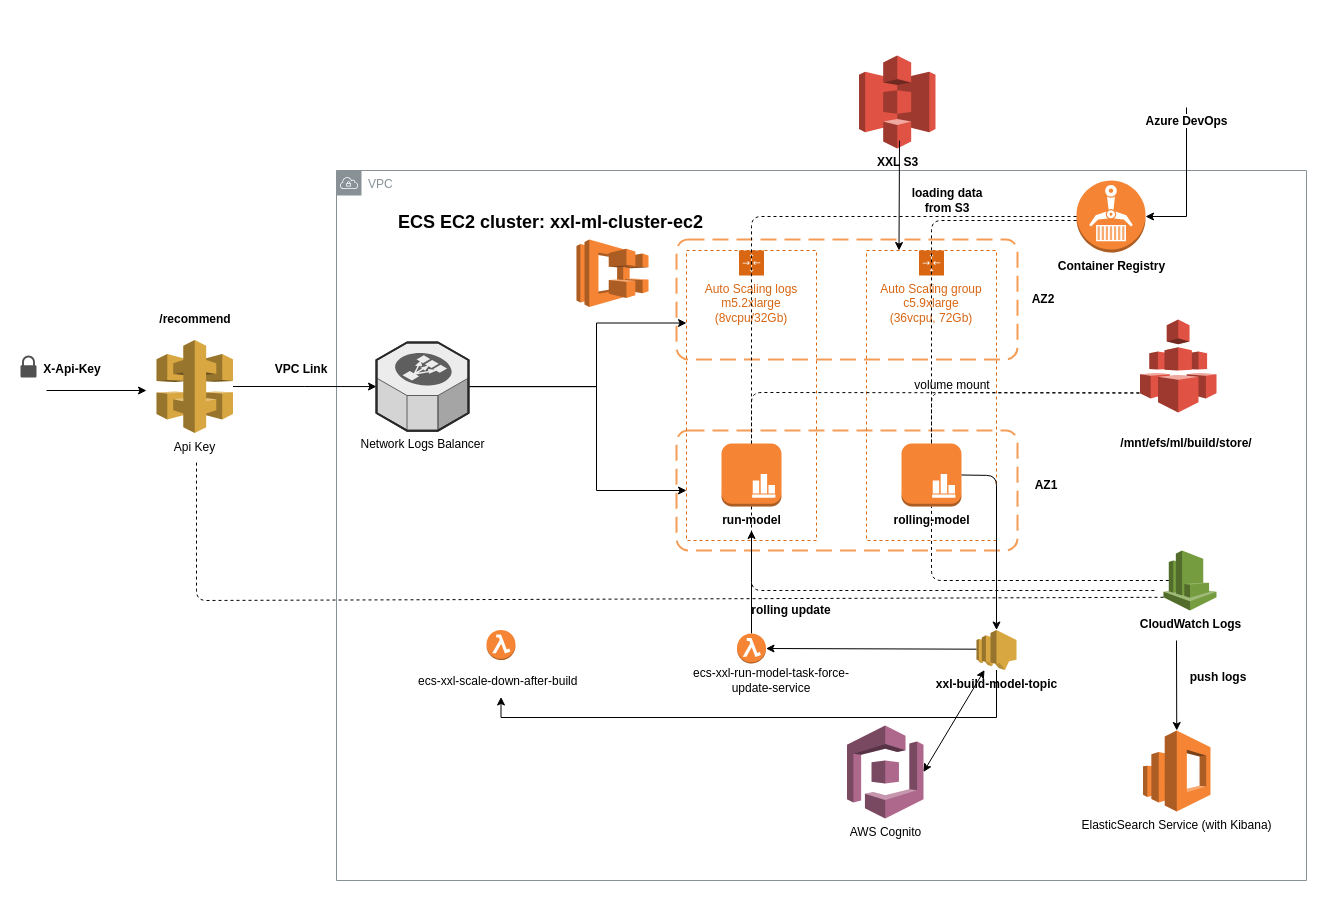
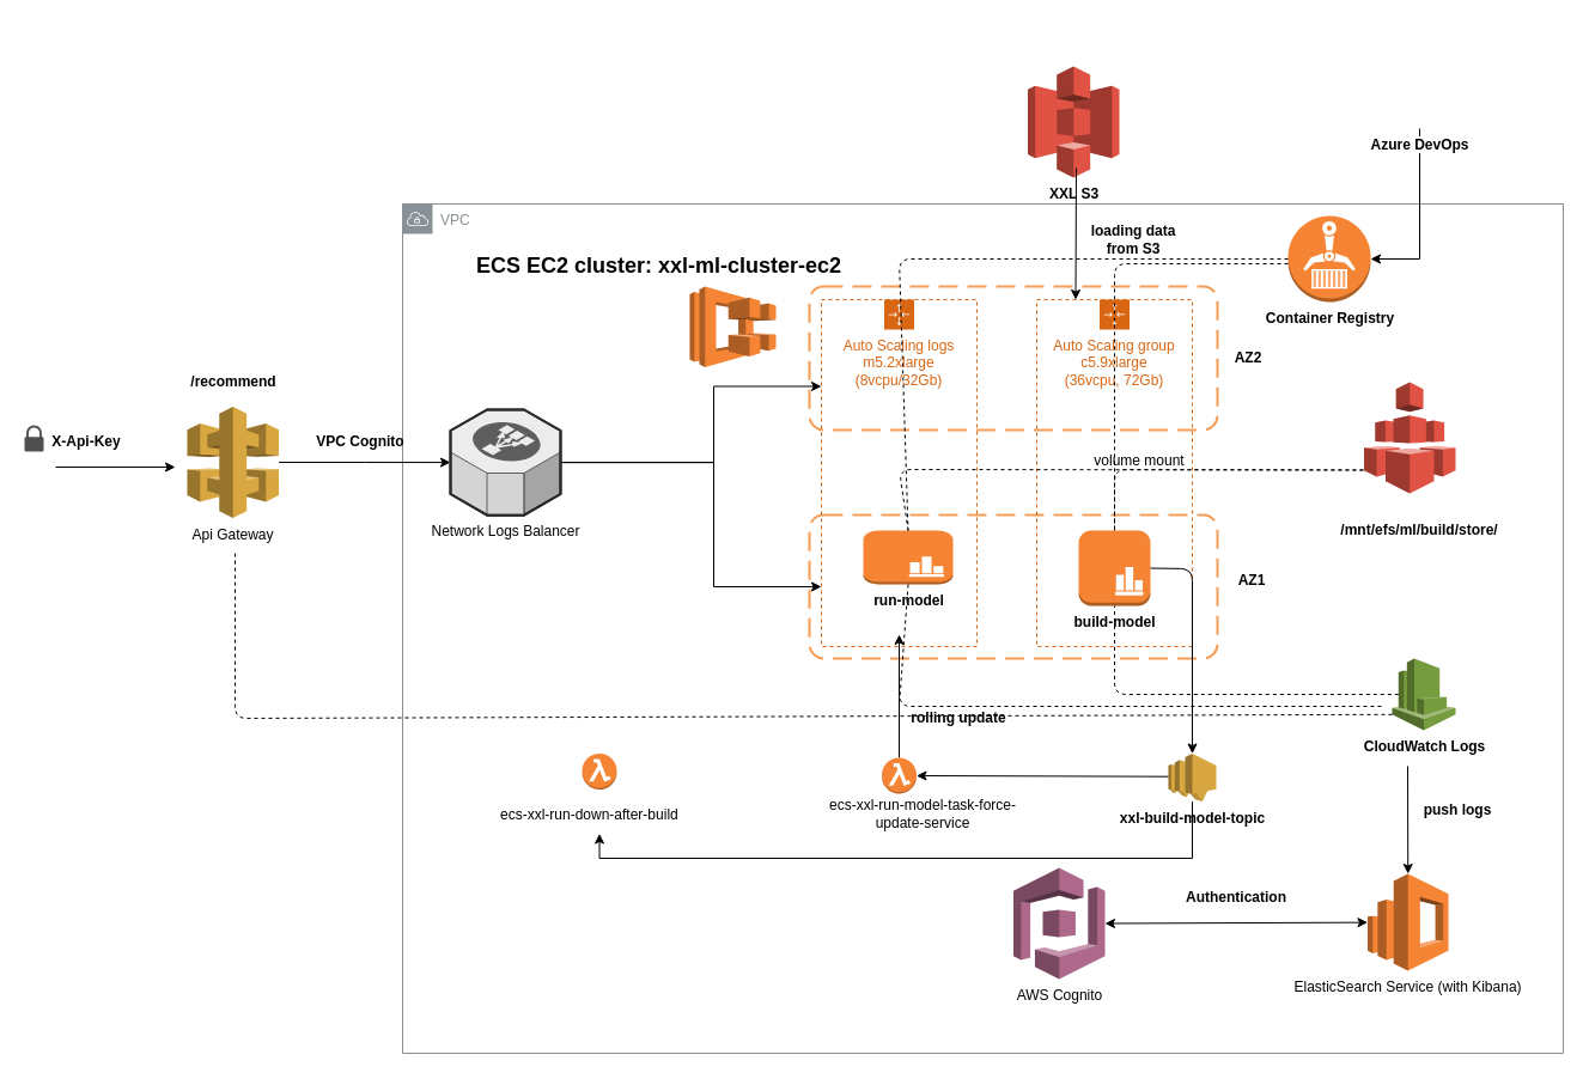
  <mxCell id="0" />
  <mxCell id="1" parent="0" />
  <mxCell id="2" value="VPC" style="outlineConnect=0;gradientColor=none;html=1;whiteSpace=wrap;fontSize=12;fontStyle=0;shape=mxgraph.aws4.group;grIcon=mxgraph.aws4.group_vpc;strokeColor=#879196;fillColor=none;verticalAlign=top;align=left;spacingLeft=30;fontColor=#879196;dashed=0;" vertex="1" parent="1"><mxGeometry x="336" y="170" width="970" height="710" as="geometry" /></mxCell>
  <mxCell id="3" style="edgeStyle=orthogonalEdgeStyle;rounded=0;orthogonalLoop=1;jettySize=auto;html=1;" edge="1" parent="1" source="4" target="7"><mxGeometry relative="1" as="geometry" /></mxCell>
- <mxCell id="4" value="Api Key" style="outlineConnect=0;dashed=0;verticalLabelPosition=bottom;verticalAlign=top;align=center;html=1;shape=mxgraph.aws3.api_gateway;fillColor=#D9A741;gradientColor=none;" vertex="1" parent="1"><mxGeometry x="156" y="339.5" width="76.5" height="93" as="geometry" /></mxCell>
+ <mxCell id="4" value="Api Gateway" style="outlineConnect=0;dashed=0;verticalLabelPosition=bottom;verticalAlign=top;align=center;html=1;shape=mxgraph.aws3.api_gateway;fillColor=#D9A741;gradientColor=none;" vertex="1" parent="1"><mxGeometry x="156" y="339.5" width="76.5" height="93" as="geometry" /></mxCell>
  <mxCell id="5" style="edgeStyle=orthogonalEdgeStyle;rounded=0;orthogonalLoop=1;jettySize=auto;html=1;entryX=0;entryY=0.25;entryDx=0;entryDy=0;" edge="1" parent="1" source="7" target="13"><mxGeometry relative="1" as="geometry"><Array as="points"><mxPoint x="596" y="386" /><mxPoint x="596" y="323" /></Array></mxGeometry></mxCell>
  <mxCell id="6" style="edgeStyle=orthogonalEdgeStyle;rounded=0;orthogonalLoop=1;jettySize=auto;html=1;" edge="1" parent="1" source="7" target="13"><mxGeometry relative="1" as="geometry"><Array as="points"><mxPoint x="596" y="386" /><mxPoint x="596" y="490" /></Array></mxGeometry></mxCell>
  <mxCell id="7" value="Network Logs Balancer" style="verticalLabelPosition=bottom;html=1;verticalAlign=top;strokeWidth=1;align=center;outlineConnect=0;dashed=0;outlineConnect=0;shape=mxgraph.aws3d.elasticLoadBalancing;fillColor=#ECECEC;strokeColor=#5E5E5E;aspect=fixed;" vertex="1" parent="1"><mxGeometry x="376" y="342" width="92" height="88.17" as="geometry" /></mxCell>
  <mxCell id="8" value="" style="rounded=1;arcSize=10;dashed=1;strokeColor=#F59D56;fillColor=none;gradientColor=none;dashPattern=8 4;strokeWidth=2;" vertex="1" parent="1"><mxGeometry x="676" y="239" width="341" height="120" as="geometry" /></mxCell>
  <mxCell id="9" value="" style="rounded=1;arcSize=10;dashed=1;strokeColor=#F59D56;fillColor=none;gradientColor=none;dashPattern=8 4;strokeWidth=2;" vertex="1" parent="1"><mxGeometry x="676" y="430" width="341" height="120" as="geometry" /></mxCell>
  <mxCell id="10" value="" style="outlineConnect=0;dashed=0;verticalLabelPosition=bottom;verticalAlign=top;align=center;html=1;shape=mxgraph.aws3.efs;fillColor=#E05243;gradientColor=none;" vertex="1" parent="1"><mxGeometry x="1139.5" y="319" width="76.5" height="93" as="geometry" /></mxCell>
  <mxCell id="11" value="/mnt/efs/ml/build/store/" style="text;html=1;strokeColor=none;fillColor=none;align=center;verticalAlign=middle;whiteSpace=wrap;rounded=0;fontStyle=1" vertex="1" parent="1"><mxGeometry x="1116" y="422.5" width="140" height="40" as="geometry" /></mxCell>
  <mxCell id="12" value="" style="outlineConnect=0;dashed=0;verticalLabelPosition=bottom;verticalAlign=top;align=center;html=1;shape=mxgraph.aws3.ecs;fillColor=#F58534;gradientColor=none;" vertex="1" parent="1"><mxGeometry x="576" y="239" width="72" height="67.5" as="geometry" /></mxCell>
  <mxCell id="13" value="Auto Scaling logs&lt;br&gt;&lt;span&gt;m5.2xlarge (8vcpu/32Gb)&lt;/span&gt;&lt;br&gt;" style="points=[[0,0],[0.25,0],[0.5,0],[0.75,0],[1,0],[1,0.25],[1,0.5],[1,0.75],[1,1],[0.75,1],[0.5,1],[0.25,1],[0,1],[0,0.75],[0,0.5],[0,0.25]];outlineConnect=0;gradientColor=none;html=1;whiteSpace=wrap;fontSize=12;fontStyle=0;shape=mxgraph.aws4.groupCenter;grIcon=mxgraph.aws4.group_auto_scaling_group;grStroke=1;strokeColor=#D86613;fillColor=none;verticalAlign=top;align=center;fontColor=#D86613;dashed=1;spacingTop=25;" vertex="1" parent="1"><mxGeometry x="686" y="250" width="130" height="290" as="geometry" /></mxCell>
  <mxCell id="14" value="Auto Scaling group&lt;br&gt;&lt;span&gt;c5.9xlarge&lt;br&gt;&lt;/span&gt;(36vcpu, 72Gb)&lt;br&gt;" style="points=[[0,0],[0.25,0],[0.5,0],[0.75,0],[1,0],[1,0.25],[1,0.5],[1,0.75],[1,1],[0.75,1],[0.5,1],[0.25,1],[0,1],[0,0.75],[0,0.5],[0,0.25]];outlineConnect=0;gradientColor=none;html=1;whiteSpace=wrap;fontSize=12;fontStyle=0;shape=mxgraph.aws4.groupCenter;grIcon=mxgraph.aws4.group_auto_scaling_group;grStroke=1;strokeColor=#D86613;fillColor=none;verticalAlign=top;align=center;fontColor=#D86613;dashed=1;spacingTop=25;" vertex="1" parent="1"><mxGeometry x="866" y="250" width="130" height="290" as="geometry" /></mxCell>
  <mxCell id="15" style="edgeStyle=orthogonalEdgeStyle;rounded=0;orthogonalLoop=1;jettySize=auto;html=1;entryX=0.5;entryY=0;entryDx=0;entryDy=0;entryPerimeter=0;" edge="1" parent="1" target="25"><mxGeometry relative="1" as="geometry"><mxPoint x="1176" y="640" as="sourcePoint" /><Array as="points"><mxPoint x="1176" y="640" /><mxPoint x="1176" y="640" /></Array></mxGeometry></mxCell>
  <mxCell id="16" value="&lt;b&gt;CloudWatch Logs&lt;/b&gt;" style="outlineConnect=0;dashed=0;verticalLabelPosition=bottom;verticalAlign=top;align=center;html=1;shape=mxgraph.aws3.cloudwatch;fillColor=#759C3E;gradientColor=none;" vertex="1" parent="1"><mxGeometry x="1163" y="550" width="53" height="60" as="geometry" /></mxCell>
- <mxCell id="17" value="&lt;b&gt;run-model&lt;/b&gt;" style="outlineConnect=0;dashed=0;verticalLabelPosition=bottom;verticalAlign=top;align=center;html=1;shape=mxgraph.aws3.instance_with_cloudwatch;fillColor=#F58534;gradientColor=none;" vertex="1" parent="1"><mxGeometry x="721" y="443" width="60" height="63" as="geometry" /></mxCell>
- <mxCell id="18" value="&lt;b&gt;rolling-model&lt;/b&gt;" style="outlineConnect=0;dashed=0;verticalLabelPosition=bottom;verticalAlign=top;align=center;html=1;shape=mxgraph.aws3.instance_with_cloudwatch;fillColor=#F58534;gradientColor=none;" vertex="1" parent="1"><mxGeometry x="901" y="443" width="60" height="63" as="geometry" /></mxCell>
+ <mxCell id="17" value="&lt;b&gt;run-model&lt;/b&gt;" style="outlineConnect=0;dashed=0;verticalLabelPosition=bottom;verticalAlign=top;align=center;html=1;shape=mxgraph.aws3.instance_with_cloudwatch;fillColor=#F58534;gradientColor=none;" vertex="1" parent="1"><mxGeometry x="721" y="443" width="75" height="45" as="geometry" /></mxCell>
+ <mxCell id="18" value="&lt;b&gt;build-model&lt;/b&gt;" style="outlineConnect=0;dashed=0;verticalLabelPosition=bottom;verticalAlign=top;align=center;html=1;shape=mxgraph.aws3.instance_with_cloudwatch;fillColor=#F58534;gradientColor=none;" vertex="1" parent="1"><mxGeometry x="901" y="443" width="60" height="63" as="geometry" /></mxCell>
  <mxCell id="19" style="edgeStyle=orthogonalEdgeStyle;rounded=0;orthogonalLoop=1;jettySize=auto;html=1;" edge="1" parent="1" source="20"><mxGeometry relative="1" as="geometry"><mxPoint x="751" y="530" as="targetPoint" /></mxGeometry></mxCell>
  <mxCell id="20" value="" style="outlineConnect=0;dashed=0;verticalLabelPosition=bottom;verticalAlign=top;align=center;html=1;shape=mxgraph.aws3.lambda_function;fillColor=#F58534;gradientColor=none;" vertex="1" parent="1"><mxGeometry x="736.5" y="633" width="29" height="30" as="geometry" /></mxCell>
  <mxCell id="21" value="" style="outlineConnect=0;dashed=0;verticalLabelPosition=bottom;verticalAlign=top;align=center;html=1;shape=mxgraph.aws3.lambda_function;fillColor=#F58534;gradientColor=none;" vertex="1" parent="1"><mxGeometry x="486" y="629.5" width="29" height="30" as="geometry" /></mxCell>
  <mxCell id="22" value="&lt;span&gt;ecs-xxl-run-model-task-force-update-service&lt;/span&gt;" style="text;html=1;strokeColor=none;fillColor=none;align=center;verticalAlign=middle;whiteSpace=wrap;rounded=0;" vertex="1" parent="1"><mxGeometry x="676" y="670" width="190" height="20" as="geometry" /></mxCell>
  <mxCell id="23" value="&lt;h2 style=&quot;text-align: center&quot;&gt;&lt;span&gt;&lt;b&gt;ECS EC2 cluster: xxl-ml-cluster-ec2&lt;/b&gt;&lt;/span&gt;&lt;/h2&gt;" style="text;html=1;" vertex="1" parent="1"><mxGeometry x="396" y="190" width="359" height="70" as="geometry" /></mxCell>
- <mxCell id="24" value="ecs-xxl-scale-down-after-build" style="text;html=1;" vertex="1" parent="1"><mxGeometry x="415.5" y="666.5" width="170" height="30" as="geometry" /></mxCell>
+ <mxCell id="24" value="ecs-xxl-run-down-after-build" style="text;html=1;" vertex="1" parent="1"><mxGeometry x="415.5" y="666.5" width="170" height="30" as="geometry" /></mxCell>
  <mxCell id="25" value="ElasticSearch Service (with Kibana)" style="outlineConnect=0;dashed=0;verticalLabelPosition=bottom;verticalAlign=top;align=center;html=1;shape=mxgraph.aws3.elasticsearch_service;fillColor=#F58534;gradientColor=none;" vertex="1" parent="1"><mxGeometry x="1142.5" y="730" width="67.5" height="81" as="geometry" /></mxCell>
  <mxCell id="26" value="&lt;b&gt;/recommend&lt;/b&gt;" style="text;html=1;strokeColor=none;fillColor=none;align=center;verticalAlign=middle;whiteSpace=wrap;rounded=0;" vertex="1" parent="1"><mxGeometry x="144.5" y="299" width="100" height="40" as="geometry" /></mxCell>
  <mxCell id="27" value="" style="endArrow=none;dashed=1;html=1;entryX=0.5;entryY=1;entryDx=0;entryDy=0;entryPerimeter=0;exitX=0.1;exitY=0.5;exitDx=0;exitDy=0;exitPerimeter=0;" edge="1" parent="1" source="16" target="18"><mxGeometry width="50" height="50" relative="1" as="geometry"><mxPoint x="146" y="830" as="sourcePoint" /><mxPoint x="196" y="780" as="targetPoint" /><Array as="points"><mxPoint x="931" y="580" /></Array></mxGeometry></mxCell>
  <mxCell id="28" value="&lt;b&gt;Container Registry&lt;/b&gt;" style="outlineConnect=0;dashed=0;verticalLabelPosition=bottom;verticalAlign=top;align=center;html=1;shape=mxgraph.aws3.ecr;fillColor=#F58534;gradientColor=none;" vertex="1" parent="1"><mxGeometry x="1076" width="69" height="72" as="geometry" y="180" /></mxCell>
  <mxCell id="29" value="" style="endArrow=none;dashed=1;html=1;entryX=0;entryY=0.79;entryDx=0;entryDy=0;entryPerimeter=0;exitX=0.5;exitY=0;exitDx=0;exitDy=0;exitPerimeter=0;" edge="1" parent="1" source="18" target="10"><mxGeometry width="50" height="50" relative="1" as="geometry"><mxPoint x="146" y="830" as="sourcePoint" /><mxPoint x="196" y="780" as="targetPoint" /><Array as="points"><mxPoint x="931" y="392" /></Array></mxGeometry></mxCell>
  <mxCell id="30" value="" style="endArrow=none;dashed=1;html=1;entryX=0;entryY=0.79;entryDx=0;entryDy=0;entryPerimeter=0;exitX=0.5;exitY=0;exitDx=0;exitDy=0;exitPerimeter=0;" edge="1" parent="1" source="17" target="10"><mxGeometry width="50" height="50" relative="1" as="geometry"><mxPoint x="146" y="830" as="sourcePoint" /><mxPoint x="196" y="780" as="targetPoint" /><Array as="points"><mxPoint x="751" y="392" /></Array></mxGeometry></mxCell>
  <mxCell id="31" value="volume mount" style="text;html=1;strokeColor=none;fillColor=none;align=center;verticalAlign=middle;whiteSpace=wrap;rounded=0;" vertex="1" parent="1"><mxGeometry x="896.5" y="375" width="110" height="20" as="geometry" /></mxCell>
  <mxCell id="32" value="&lt;b&gt;XXL S3&lt;/b&gt;" style="outlineConnect=0;dashed=0;verticalLabelPosition=bottom;verticalAlign=top;align=center;html=1;shape=mxgraph.aws3.s3;fillColor=#E05243;gradientColor=none;" vertex="1" parent="1"><mxGeometry x="858.5" y="55" width="76.5" height="93" as="geometry" /></mxCell>
  <mxCell id="33" value="" style="endArrow=classic;html=1;" edge="1" parent="1"><mxGeometry width="50" height="50" relative="1" as="geometry"><mxPoint x="46" y="390" as="sourcePoint" /><mxPoint x="146" y="390" as="targetPoint" /></mxGeometry></mxCell>
  <mxCell id="34" value="&lt;b&gt;X-Api-Key&lt;/b&gt;" style="text;html=1;strokeColor=none;fillColor=none;align=center;verticalAlign=middle;whiteSpace=wrap;rounded=0;" vertex="1" parent="1"><mxGeometry x="32" y="359" width="80" height="20" as="geometry" /></mxCell>
  <mxCell id="35" value="" style="pointerEvents=1;shadow=0;dashed=0;html=1;strokeColor=none;fillColor=#505050;labelPosition=center;verticalLabelPosition=bottom;verticalAlign=top;outlineConnect=0;align=center;shape=mxgraph.office.security.lock_protected;" vertex="1" parent="1"><mxGeometry x="20" y="355" width="16" height="22" as="geometry" /></mxCell>
  <mxCell id="36" value="AWS Cognito" style="outlineConnect=0;dashed=0;verticalLabelPosition=bottom;verticalAlign=top;align=center;html=1;shape=mxgraph.aws3.cognito;fillColor=#AD688B;gradientColor=none;" vertex="1" parent="1"><mxGeometry x="846.5" y="725" width="76.5" height="93" as="geometry" /></mxCell>
- <mxCell id="37" value="" style="endArrow=classic;startArrow=classic;html=1;exitX=1;exitY=0.5;exitDx=0;exitDy=0;exitPerimeter=0;" edge="1" parent="1" source="36" target="39"><mxGeometry width="50" height="50" relative="1" as="geometry"><mxPoint x="16" y="920" as="sourcePoint" /><mxPoint x="66" y="870" as="targetPoint" /></mxGeometry></mxCell>
+ <mxCell id="37" value="" style="endArrow=classic;startArrow=classic;html=1;exitX=1;exitY=0.5;exitDx=0;exitDy=0;exitPerimeter=0;" edge="1" parent="1" source="36" target="25"><mxGeometry width="50" height="50" relative="1" as="geometry"><mxPoint x="16" y="920" as="sourcePoint" /><mxPoint x="66" y="870" as="targetPoint" /></mxGeometry></mxCell>
  <mxCell id="38" style="edgeStyle=orthogonalEdgeStyle;rounded=0;orthogonalLoop=1;jettySize=auto;html=1;entryX=0.5;entryY=1;entryDx=0;entryDy=0;" edge="1" parent="1" source="39" target="24"><mxGeometry relative="1" as="geometry"><Array as="points"><mxPoint x="996" y="717" /><mxPoint x="501" y="717" /></Array></mxGeometry></mxCell>
  <mxCell id="39" value="&lt;b&gt;xxl-build-model-topic&lt;/b&gt;" style="outlineConnect=0;dashed=0;verticalLabelPosition=bottom;verticalAlign=top;align=center;html=1;shape=mxgraph.aws3.sns;fillColor=#D9A741;gradientColor=none;" vertex="1" parent="1"><mxGeometry x="976" y="629.5" width="40" height="40" as="geometry" /></mxCell>
  <mxCell id="40" value="" style="endArrow=classic;html=1;entryX=0.5;entryY=0;entryDx=0;entryDy=0;entryPerimeter=0;exitX=1;exitY=0.5;exitDx=0;exitDy=0;exitPerimeter=0;" edge="1" parent="1" source="18" target="39"><mxGeometry width="50" height="50" relative="1" as="geometry"><mxPoint x="918.987" y="506" as="sourcePoint" /><mxPoint x="965" y="630" as="targetPoint" /><Array as="points"><mxPoint x="996" y="475" /></Array></mxGeometry></mxCell>
  <mxCell id="41" value="" style="endArrow=classic;html=1;exitX=0;exitY=0.48;exitDx=0;exitDy=0;exitPerimeter=0;entryX=1;entryY=0.5;entryDx=0;entryDy=0;entryPerimeter=0;" edge="1" parent="1" source="39" target="20"><mxGeometry width="50" height="50" relative="1" as="geometry"><mxPoint x="16" y="920" as="sourcePoint" /><mxPoint x="66" y="870" as="targetPoint" /></mxGeometry></mxCell>
- <mxCell id="42" value="rolling update" style="text;html=1;strokeColor=none;fillColor=none;align=center;verticalAlign=middle;whiteSpace=wrap;rounded=0;fontStyle=1" vertex="1" parent="1"><mxGeometry x="736" y="600" width="110" height="20" as="geometry" /></mxCell>
- <mxCell id="43" value="&lt;b&gt;VPC Link&lt;/b&gt;" style="text;html=1;strokeColor=none;fillColor=none;align=center;verticalAlign=middle;whiteSpace=wrap;rounded=0;" vertex="1" parent="1"><mxGeometry x="256" y="359" width="90" height="20" as="geometry" /></mxCell>
+ <mxCell id="42" value="rolling update" style="text;html=1;strokeColor=none;fillColor=none;align=center;verticalAlign=middle;whiteSpace=wrap;rounded=0;fontStyle=1" vertex="1" parent="1"><mxGeometry x="746" y="590" width="110" height="20" as="geometry" /></mxCell>
+ <mxCell id="43" value="&lt;b&gt;VPC Cognito&lt;/b&gt;" style="text;html=1;strokeColor=none;fillColor=none;align=center;verticalAlign=middle;whiteSpace=wrap;rounded=0;" vertex="1" parent="1"><mxGeometry x="256" y="359" width="90" height="20" as="geometry" /></mxCell>
  <mxCell id="44" style="edgeStyle=orthogonalEdgeStyle;rounded=0;orthogonalLoop=1;jettySize=auto;html=1;entryX=1;entryY=0.5;entryDx=0;entryDy=0;entryPerimeter=0;" edge="1" parent="1" source="45" target="28"><mxGeometry relative="1" as="geometry" /></mxCell>
  <mxCell id="45" value="&lt;b&gt;Azure DevOps&lt;/b&gt;" style="shape=image;html=1;verticalAlign=top;verticalLabelPosition=bottom;labelBackgroundColor=#ffffff;imageAspect=0;aspect=fixed;image=https://cdn2.iconfinder.com/data/icons/social-icons-circular-color/512/visualstudio-128.png" vertex="1" parent="1"><mxGeometry x="1142.5" y="20" width="87" height="87" as="geometry" /></mxCell>
  <mxCell id="46" value="" style="endArrow=none;dashed=1;html=1;entryX=0.5;entryY=0;entryDx=0;entryDy=0;entryPerimeter=0;exitX=0;exitY=0.5;exitDx=0;exitDy=0;exitPerimeter=0;" edge="1" parent="1" source="28" target="17"><mxGeometry width="50" height="50" relative="1" as="geometry"><mxPoint x="16" y="920" as="sourcePoint" /><mxPoint x="66" y="870" as="targetPoint" /><Array as="points"><mxPoint x="751" y="216" /></Array></mxGeometry></mxCell>
  <mxCell id="47" value="" style="endArrow=none;dashed=1;html=1;entryX=0.5;entryY=0;entryDx=0;entryDy=0;entryPerimeter=0;" edge="1" parent="1" target="18"><mxGeometry width="50" height="50" relative="1" as="geometry"><mxPoint x="1076" y="220" as="sourcePoint" /><mxPoint x="66" y="870" as="targetPoint" /><Array as="points"><mxPoint x="931" y="220" /></Array></mxGeometry></mxCell>
  <mxCell id="48" value="" style="endArrow=classic;html=1;entryX=0.25;entryY=0;entryDx=0;entryDy=0;" edge="1" parent="1" target="14"><mxGeometry width="50" height="50" relative="1" as="geometry"><mxPoint x="899" y="140" as="sourcePoint" /><mxPoint x="500.5" y="214" as="targetPoint" /></mxGeometry></mxCell>
  <mxCell id="49" value="&lt;b&gt;loading data from S3&lt;/b&gt;" style="text;html=1;strokeColor=none;fillColor=none;align=center;verticalAlign=middle;whiteSpace=wrap;rounded=0;" vertex="1" parent="1"><mxGeometry x="897" y="190" width="100" height="20" as="geometry" /></mxCell>
  <mxCell id="50" value="&lt;b&gt;push logs&lt;/b&gt;" style="text;html=1;strokeColor=none;fillColor=none;align=center;verticalAlign=middle;whiteSpace=wrap;rounded=0;" vertex="1" parent="1"><mxGeometry x="1178" y="666.5" width="80" height="20" as="geometry" /></mxCell>
+ <mxCell id="51" value="&lt;b&gt;Authentication&lt;/b&gt;" style="text;html=1;strokeColor=none;fillColor=none;align=center;verticalAlign=middle;whiteSpace=wrap;rounded=0;" vertex="1" parent="1"><mxGeometry x="988" y="740" width="90" height="20" as="geometry" /></mxCell>
  <mxCell id="52" value="" style="endArrow=none;dashed=1;html=1;exitX=0.5;exitY=1;exitDx=0;exitDy=0;exitPerimeter=0;" edge="1" parent="1" source="17"><mxGeometry width="50" height="50" relative="1" as="geometry"><mxPoint x="16" y="920" as="sourcePoint" /><mxPoint x="1156" y="590" as="targetPoint" /><Array as="points"><mxPoint x="751" y="590" /></Array></mxGeometry></mxCell>
  <mxCell id="53" value="&lt;b&gt;AZ1&lt;/b&gt;" style="text;html=1;strokeColor=none;fillColor=none;align=center;verticalAlign=middle;whiteSpace=wrap;rounded=0;" vertex="1" parent="1"><mxGeometry x="1026" y="474.5" width="40" height="20" as="geometry" /></mxCell>
  <mxCell id="54" value="&lt;b&gt;AZ2&lt;/b&gt;" style="text;html=1;strokeColor=none;fillColor=none;align=center;verticalAlign=middle;whiteSpace=wrap;rounded=0;" vertex="1" parent="1"><mxGeometry x="1023" y="289" width="40" height="20" as="geometry" /></mxCell>
  <mxCell id="55" value="" style="endArrow=none;dashed=1;html=1;exitX=0;exitY=0.78;exitDx=0;exitDy=0;exitPerimeter=0;" edge="1" parent="1" source="16"><mxGeometry width="50" height="50" relative="1" as="geometry"><mxPoint x="16" y="950" as="sourcePoint" /><mxPoint x="196" y="460" as="targetPoint" /><Array as="points"><mxPoint x="196" y="600" /></Array></mxGeometry></mxCell>
